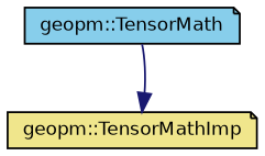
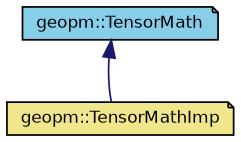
  digraph {
    node [color=black fontname=Helvetica fontsize=10 shape=note style=filled]
    n1 [fillcolor=skyblue fontcolor=black height=0.2 label="geopm::TensorMath" width=0.4]
    n2 [fillcolor=khaki height=0.2 label="geopm::TensorMathImp" width=0.4]
-   n2 -> n1 [color=midnightblue dir=back fontname=Helvetica fontsize=10 labelfontname=Helvetica labelfontsize=10 style=solid]
+   n1 -> n2 [color=midnightblue dir=back fontname=Helvetica fontsize=10 labelfontname=Helvetica labelfontsize=10 style=solid]
  }
